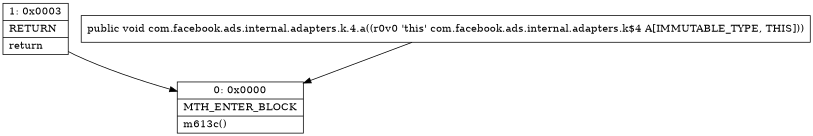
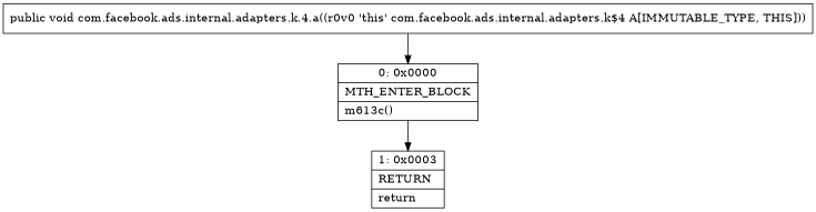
  digraph {
    node [shape=record]
    n1 [label="{0\:\ 0x0000|MTH_ENTER_BLOCK\l|m613c()\l}"]
    n2 [label="{1\:\ 0x0003|RETURN\l|return\l}"]
    n3 [label="{public void com.facebook.ads.internal.adapters.k.4.a((r0v0 'this' com.facebook.ads.internal.adapters.k$4 A[IMMUTABLE_TYPE, THIS])) }"]
-   n2 -> n1
+   n1 -> n2
    n3 -> n1
  }
